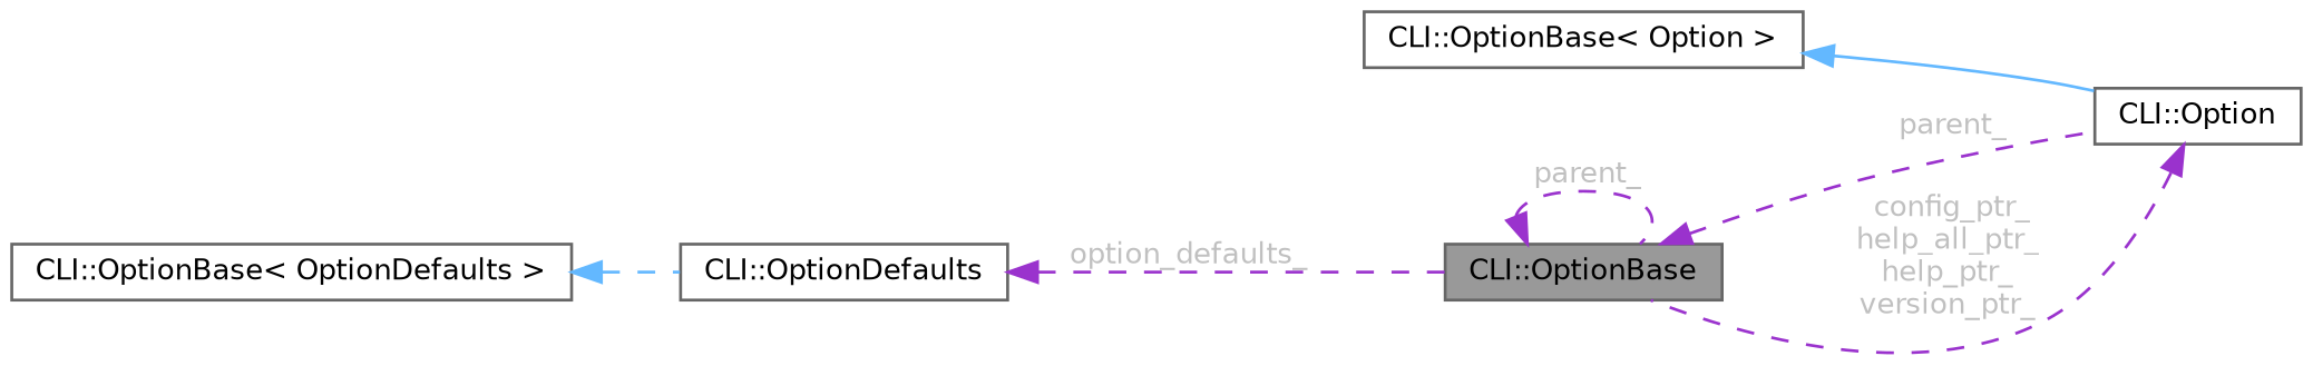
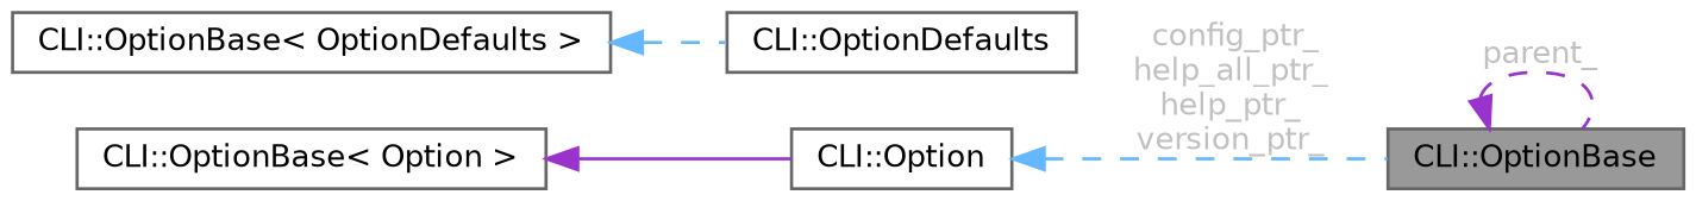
  digraph {
    rankdir=LR
    node [color=gray40 fillcolor=white fontname=Helvetica fontsize=10 shape=box style=filled]
    edge [color=darkorchid3 dir=back fontcolor=grey fontname=Helvetica fontsize=10 labelfontname=Helvetica labelfontsize=10 style=dashed]
    n1 [fillcolor=grey60 fontcolor=black height=0.2 label="CLI::OptionBase" width=0.4]
    n2 [height=0.2 label="CLI::Option" width=0.4]
    n3 [height=0.2 label="CLI::OptionDefaults" width=0.4]
    n4 [height=0.2 label="CLI::OptionBase\< OptionDefaults \>" width=0.4]
    n5 [height=0.2 label="CLI::OptionBase\< Option \>" width=0.4]
    n1 -> n1 [label=" parent_"]
-   n1 -> n2 [label=" parent_"]
-   n2 -> n1 [label=" config_ptr_\nhelp_all_ptr_\nhelp_ptr_\nversion_ptr_"]
-   n3 -> n1 [label=" option_defaults_"]
+   n2 -> n1 [color=steelblue1 label=" config_ptr_\nhelp_all_ptr_\nhelp_ptr_\nversion_ptr_"]
    n4 -> n3 [color=steelblue1 fontcolor=""]
-   n5 -> n2 [color=steelblue1 style=solid fontcolor=""]
+   n5 -> n2 [style=solid fontcolor=""]
  }
